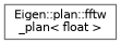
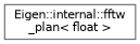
  digraph {
    rankdir=TB
-   n1 [color=grey40 fillcolor=white fontname=Helvetica fontsize=10 height=0.2 label="Eigen::plan::fftw\l_plan\< float \>" shape=box style=filled width=0.4]
+   n1 [color=grey40 fillcolor=white fontname=Helvetica fontsize=10 height=0.2 label="Eigen::internal::fftw\l_plan\< float \>" shape=box style=filled width=0.4]
  }
